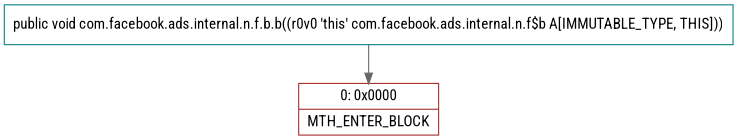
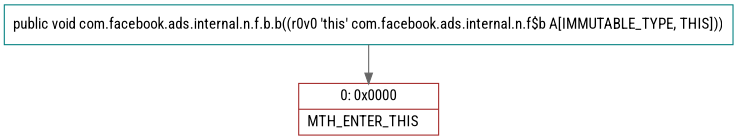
  digraph {
    fontname="Roboto Condensed"
    node [shape=record fontname="Roboto Condensed"]
-   n1 [color=brown label="{0\:\ 0x0000|MTH_ENTER_BLOCK\l}"]
+   n1 [color=brown label="{0\:\ 0x0000|MTH_ENTER_THIS\l}"]
    n2 [label="{public void com.facebook.ads.internal.n.f.b.b((r0v0 'this' com.facebook.ads.internal.n.f$b A[IMMUTABLE_TYPE, THIS])) }" color=teal]
    subgraph cluster_1 {
      label="R(0)"
    }
    n2 -> n1 [color=gray40 fontname="Roboto Condensed"]
  }
